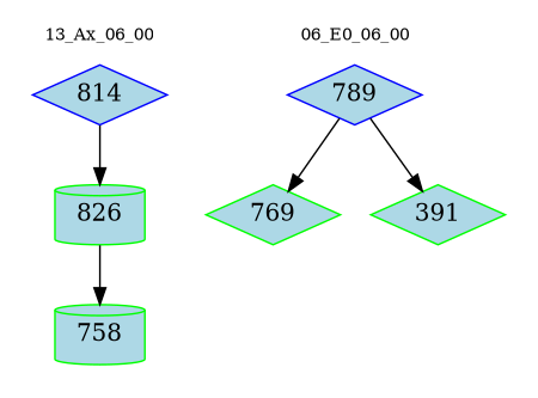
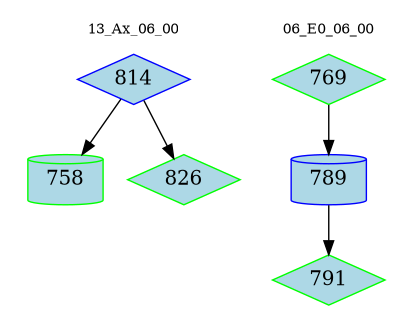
  digraph {
    node [color=green fillcolor=lightblue shape=diamond style=filled]
    edge [color=black]
    n1 [color=blue label=814]
    n2 [label=758 shape=cylinder]
-   n3 [label=826 shape=cylinder]
-   n4 [color=blue label=789]
+   n3 [label=826]
+   n4 [color=blue label=789 shape=cylinder]
    n5 [label=769]
-   n6 [label=391]
+   n6 [label=791]
    subgraph cluster_1 {
      color=white
      fontsize=10
      label="13_Ax_06_00"
      n1
      n2
      n3
    }
    subgraph cluster_2 {
      color=white
      fontsize=10
      label="06_E0_06_00"
      n4
      n5
      n6
    }
-   n3 -> n2
+   n1 -> n2
    n1 -> n3
-   n4 -> n5
+   n5 -> n4
    n4 -> n6
  }
